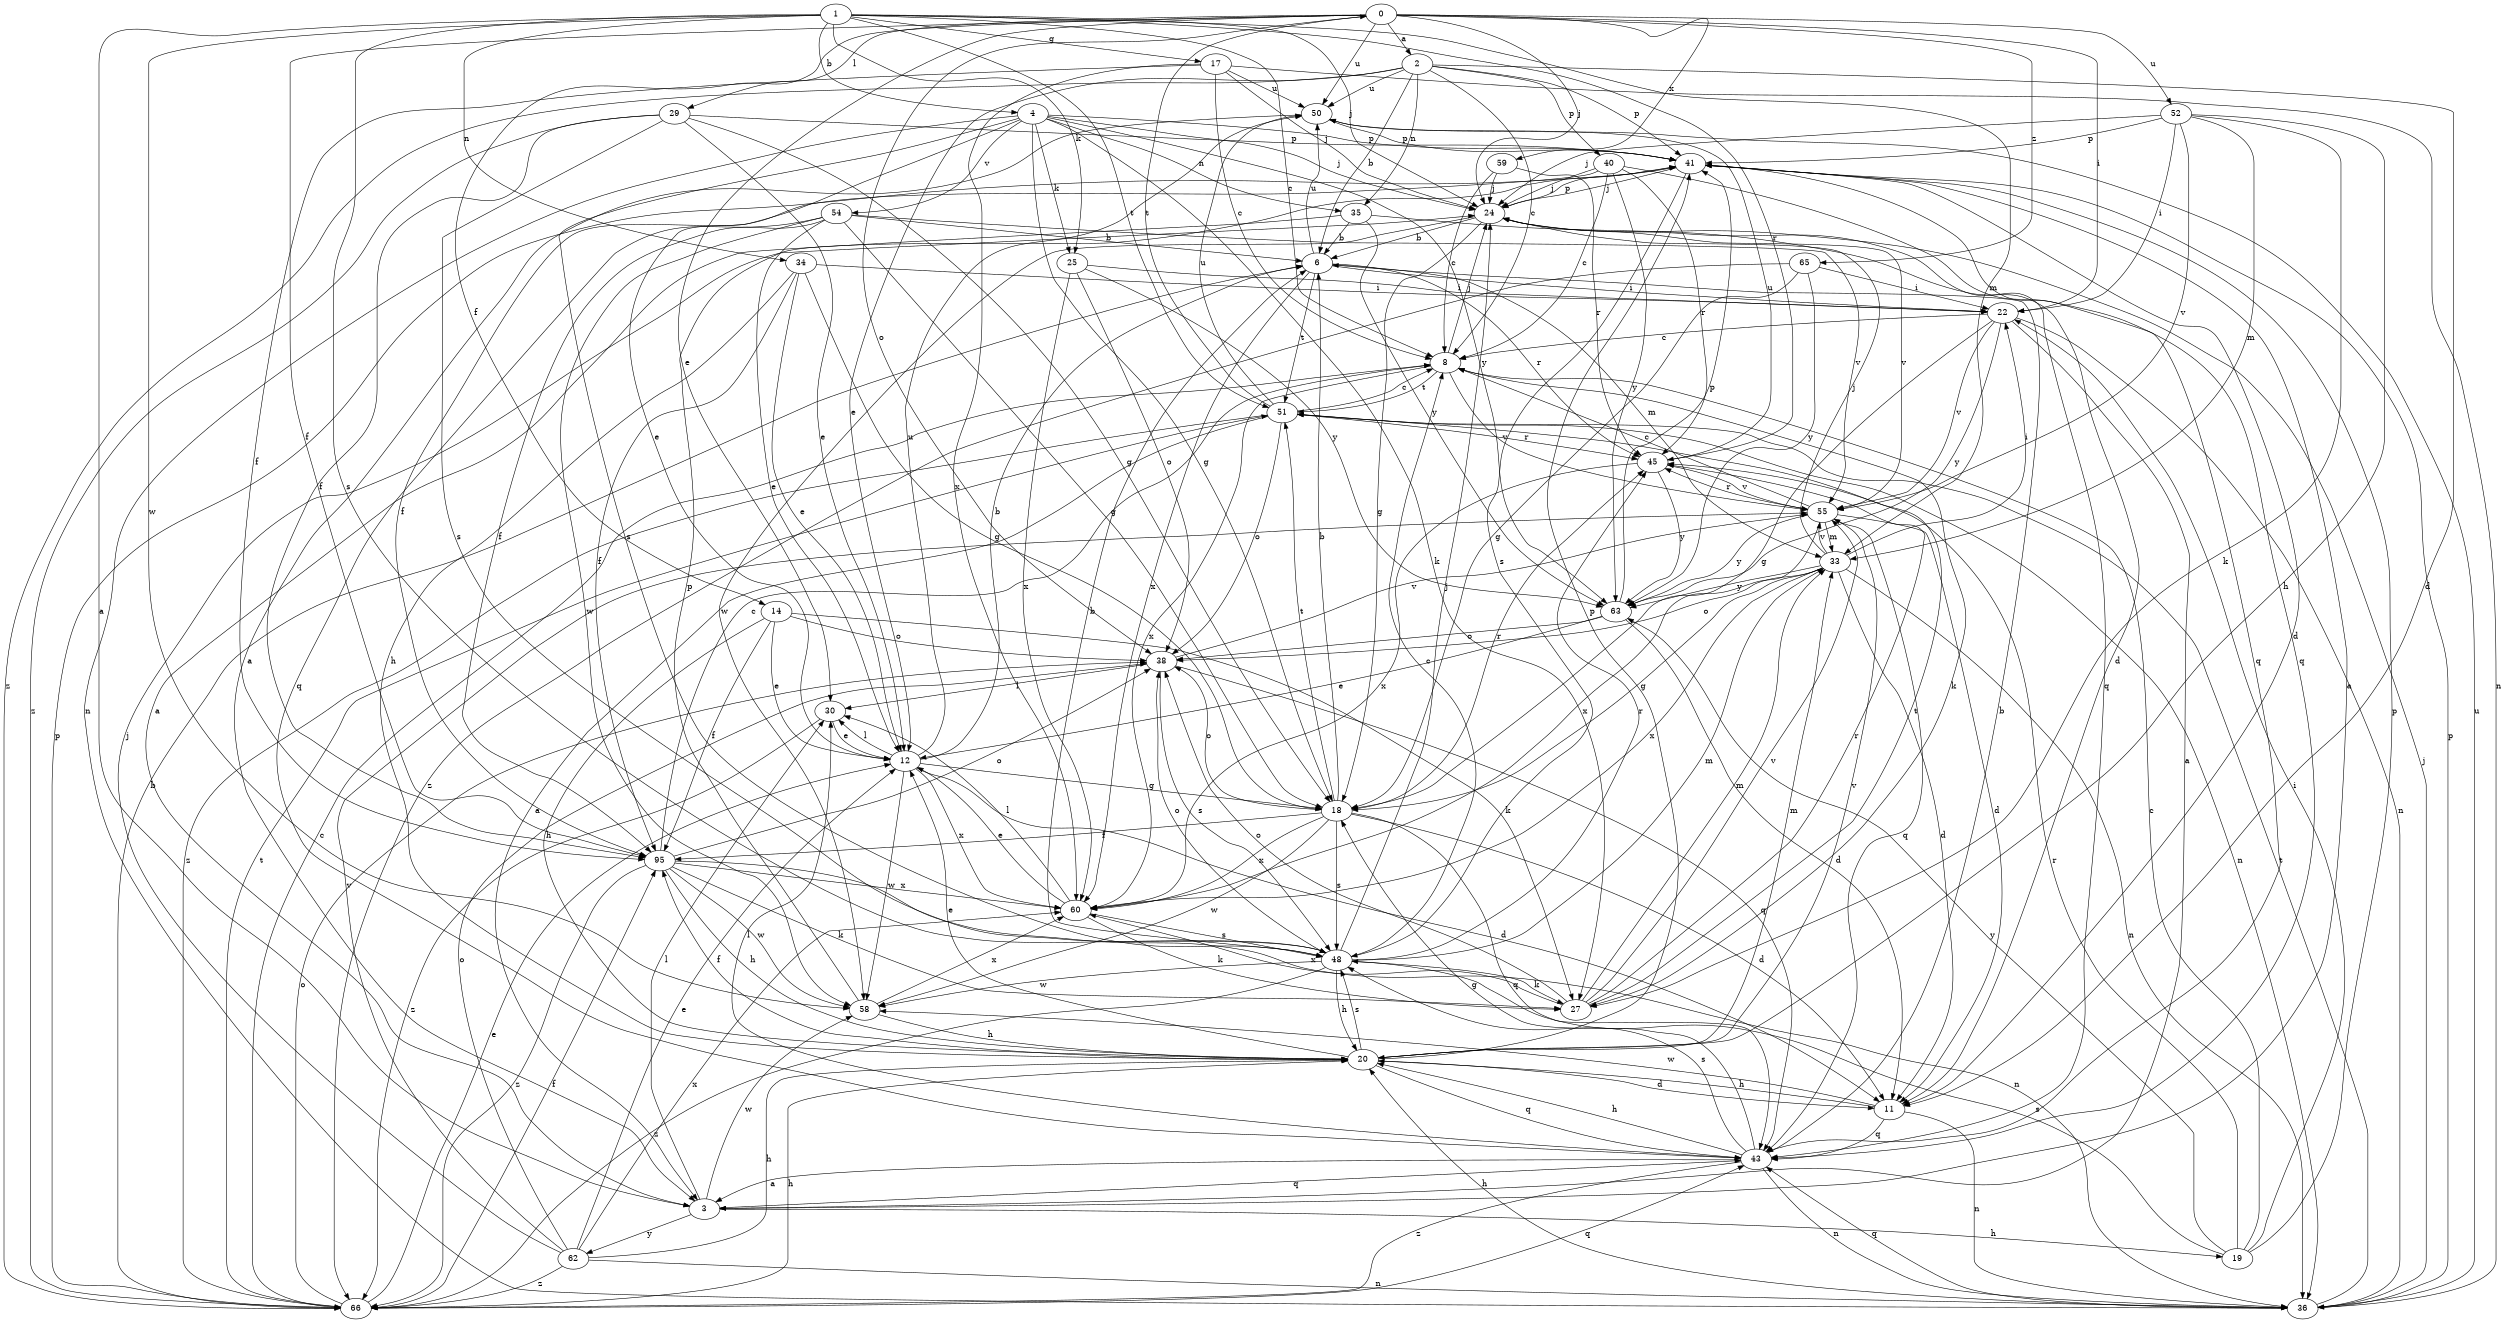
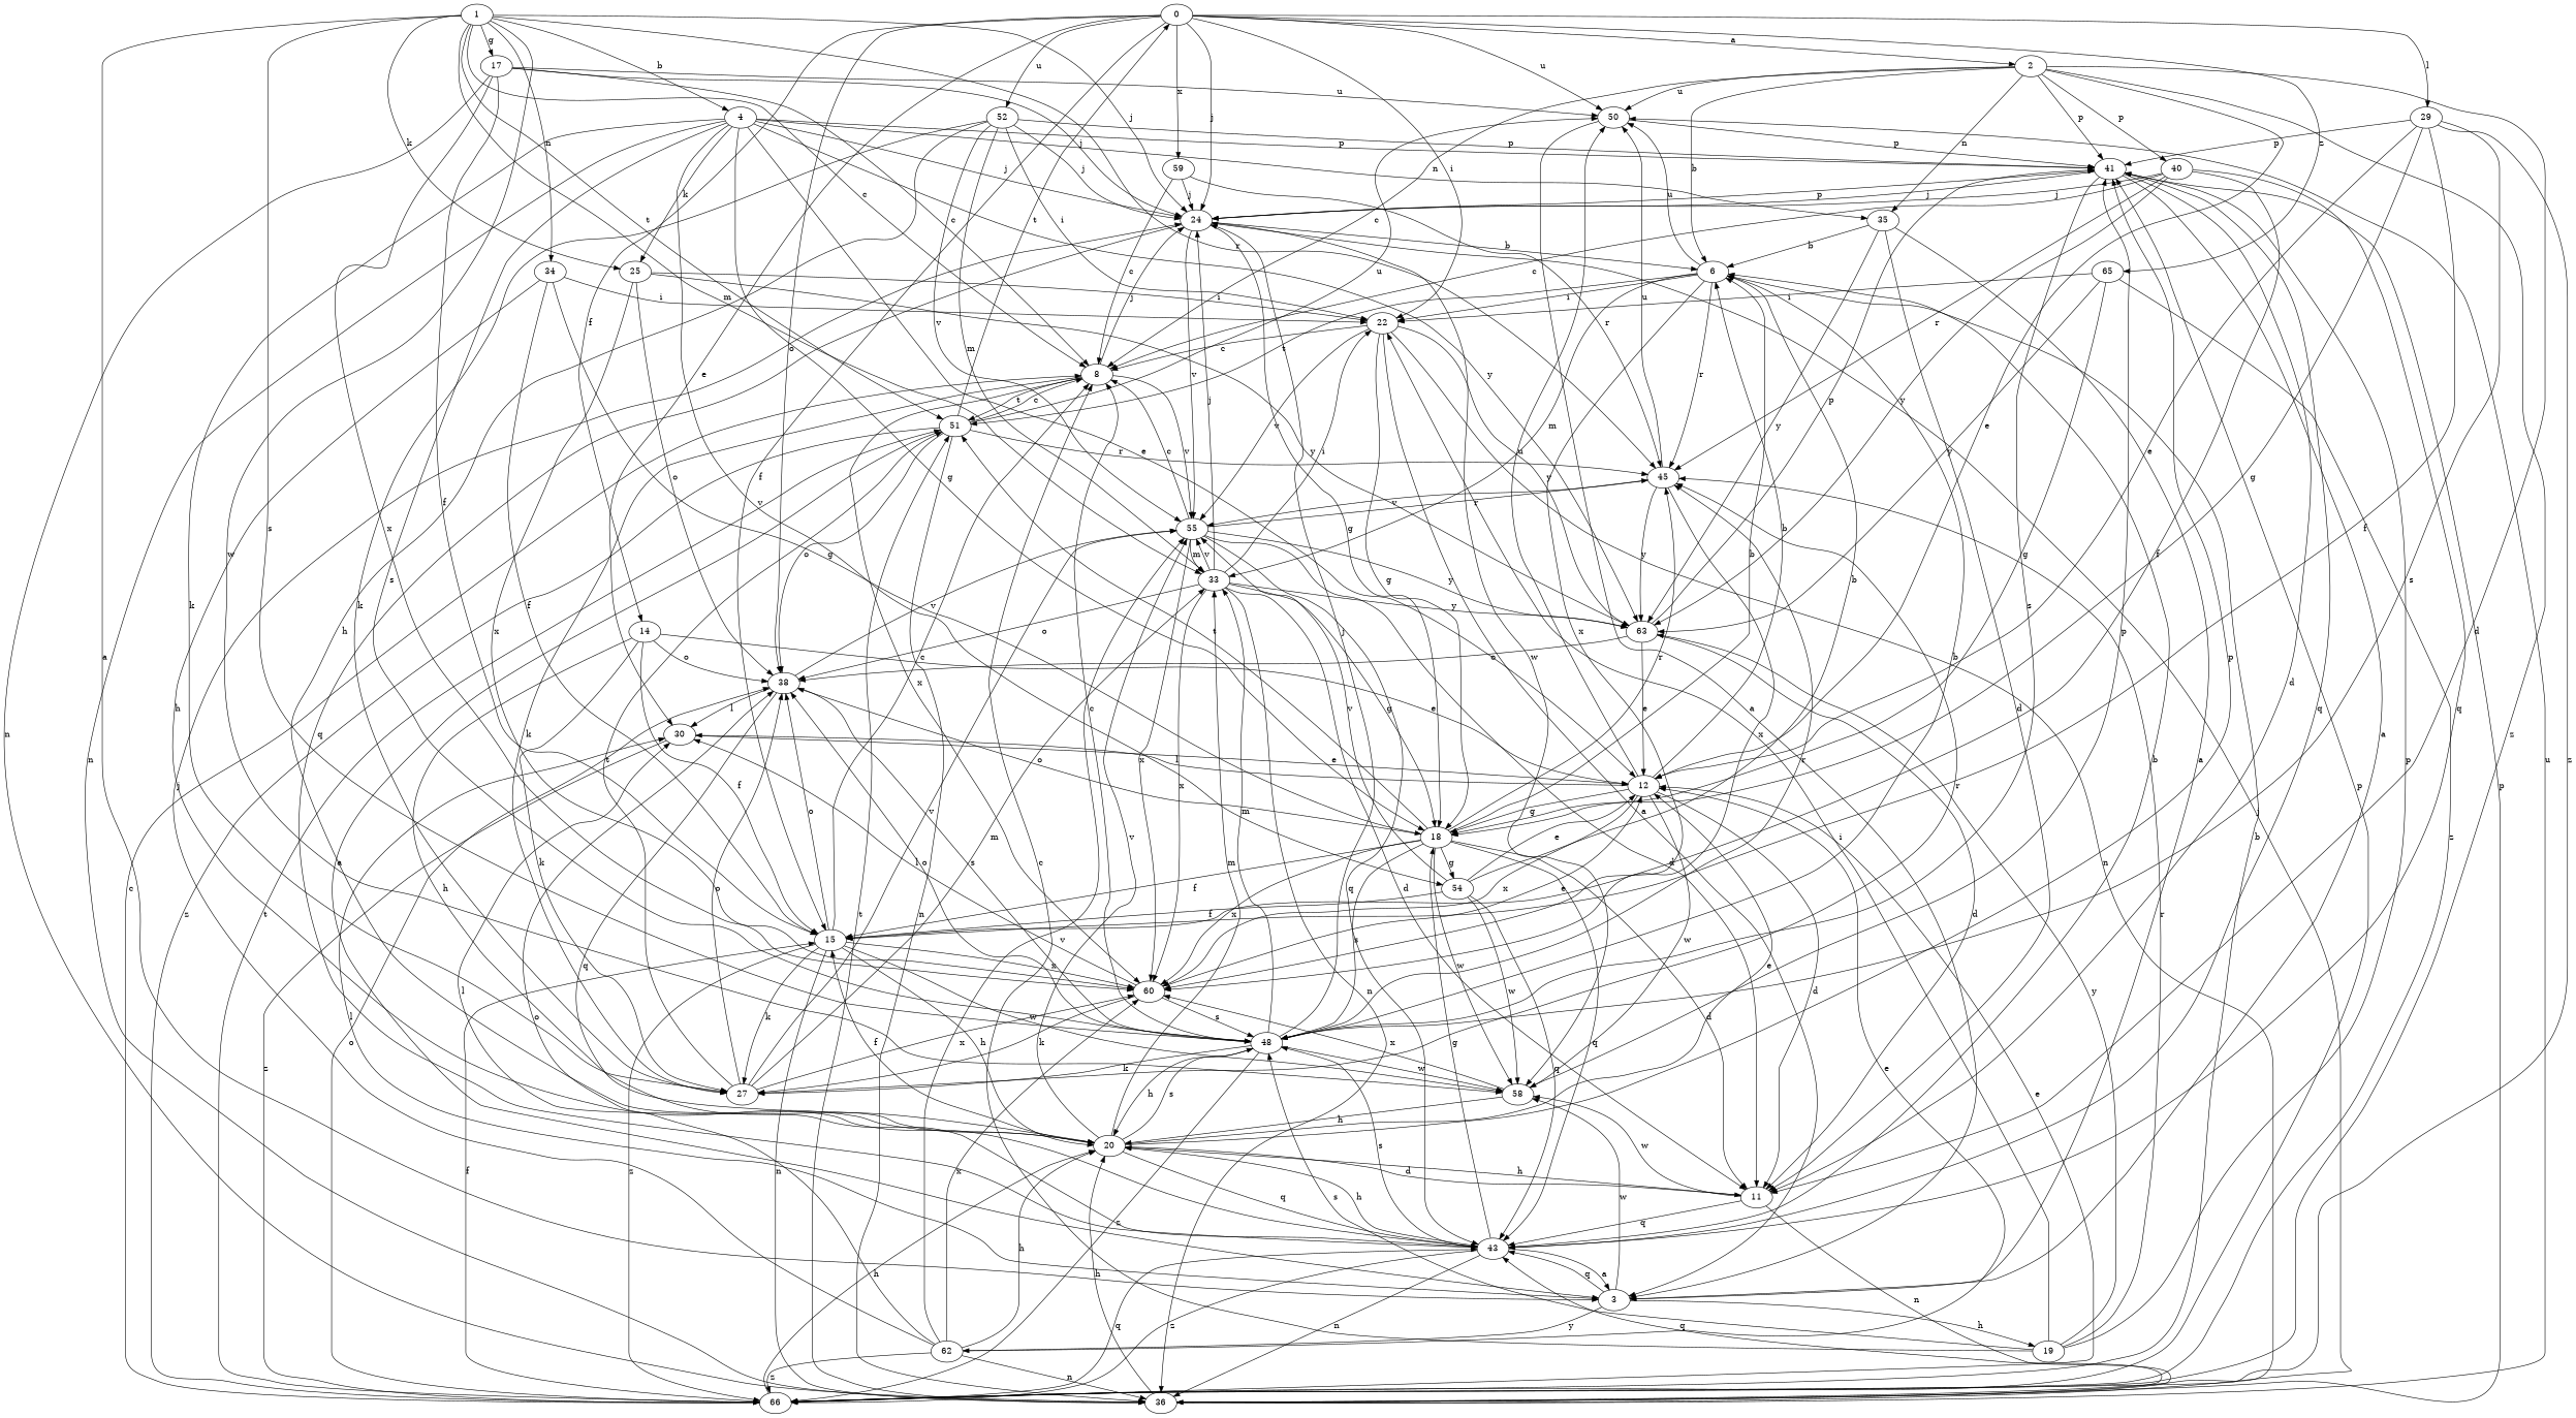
  strict digraph {
    0
    2
    14
-   15 [label=95]
+   15
    22
    24
    29
    30
    38
    52
    n11 [label=50]
    59
    65
    8
    6
    11
    12
    35
    40
    41
    66
    27
    20
    58
    36
    60
    3
    18
    63
    55
    43
    48
    51
    45
    33
    1
    4
    17
    25
    34
    19
    62
    54
    0 -> 2 [label=a]
    0 -> 14 [label=f]
    0 -> 15 [label=f]
    0 -> 22 [label=i]
    0 -> 24 [label=j]
    0 -> 29 [label=l]
    0 -> 30 [label=e]
    0 -> 38 [label=o]
    0 -> 52 [label=u]
    0 -> n11 [label=u]
    0 -> 59 [label=x]
    0 -> 65 [label=z]
    2 -> n11 [label=u]
    2 -> 8 [label=c]
    2 -> 6 [label=b]
    2 -> 11 [label=d]
    2 -> 12 [label=e]
    2 -> 35 [label=n]
    2 -> 40 [label=p]
    2 -> 41 [label=p]
    2 -> 66 [label=z]
    14 -> 15 [label=f]
    14 -> 38 [label=o]
    14 -> 12 [label=e]
    14 -> 27 [label=k]
    14 -> 20 [label=h]
    15 -> 38 [label=o]
    15 -> 8 [label=c]
    15 -> 66 [label=z]
    15 -> 27 [label=k]
    15 -> 20 [label=h]
    15 -> 58 [label=w]
    15 -> 36 [label=n]
    15 -> 60 [label=x]
    22 -> 8 [label=c]
    22 -> 36 [label=n]
    22 -> 3 [label=a]
    22 -> 18 [label=g]
    22 -> 63 [label=y]
    22 -> 55 [label=v]
    24 -> 6 [label=b]
    24 -> 41 [label=p]
    24 -> 58 [label=w]
    24 -> 18 [label=g]
    24 -> 55 [label=v]
    24 -> 43 [label=q]
    29 -> 15 [label=f]
    29 -> 12 [label=e]
    29 -> 41 [label=p]
    29 -> 66 [label=z]
    29 -> 18 [label=g]
    29 -> 48 [label=s]
    30 -> 12 [label=e]
    30 -> 66 [label=z]
    38 -> 30 [label=l]
    38 -> 55 [label=v]
    38 -> 43 [label=q]
    38 -> 48 [label=s]
    52 -> 22 [label=i]
    52 -> 24 [label=j]
    52 -> 41 [label=p]
    52 -> 27 [label=k]
    52 -> 20 [label=h]
    52 -> 55 [label=v]
    52 -> 33 [label=m]
    n11 -> 41 [label=p]
    n11 -> 3 [label=a]
    59 -> 24 [label=j]
    59 -> 8 [label=c]
    59 -> 45 [label=r]
    65 -> 22 [label=i]
    65 -> 66 [label=z]
    65 -> 18 [label=g]
    65 -> 63 [label=y]
    8 -> 24 [label=j]
    8 -> 27 [label=k]
    8 -> 60 [label=x]
    8 -> 55 [label=v]
    8 -> 51 [label=t]
    6 -> 22 [label=i]
    6 -> n11 [label=u]
    6 -> 60 [label=x]
    6 -> 51 [label=t]
    6 -> 45 [label=r]
    6 -> 33 [label=m]
    11 -> 20 [label=h]
    11 -> 58 [label=w]
    11 -> 36 [label=n]
    11 -> 43 [label=q]
    12 -> 30 [label=l]
    12 -> n11 [label=u]
    12 -> 6 [label=b]
    12 -> 11 [label=d]
    12 -> 58 [label=w]
    12 -> 60 [label=x]
    12 -> 18 [label=g]
    35 -> 6 [label=b]
    35 -> 11 [label=d]
    35 -> 3 [label=a]
    35 -> 63 [label=y]
    40 -> 15 [label=f]
    40 -> 24 [label=j]
    40 -> 8 [label=c]
    40 -> 63 [label=y]
    40 -> 43 [label=q]
    40 -> 45 [label=r]
    41 -> 24 [label=j]
    41 -> 11 [label=d]
    41 -> 3 [label=a]
    41 -> 43 [label=q]
    41 -> 48 [label=s]
    66 -> 15 [label=f]
    66 -> 38 [label=o]
    66 -> 8 [label=c]
    66 -> 6 [label=b]
    66 -> 12 [label=e]
    66 -> 41 [label=p]
    66 -> 20 [label=h]
    66 -> 43 [label=q]
    66 -> 51 [label=t]
    27 -> 38 [label=o]
    27 -> 60 [label=x]
    27 -> 55 [label=v]
    27 -> 51 [label=t]
    27 -> 45 [label=r]
    27 -> 33 [label=m]
    20 -> 15 [label=f]
    20 -> 11 [label=d]
    20 -> 12 [label=e]
    20 -> 41 [label=p]
    20 -> 55 [label=v]
    20 -> 43 [label=q]
    20 -> 48 [label=s]
    20 -> 33 [label=m]
    58 -> 41 [label=p]
    58 -> 20 [label=h]
    58 -> 60 [label=x]
    36 -> 24 [label=j]
    36 -> n11 [label=u]
    36 -> 41 [label=p]
    36 -> 20 [label=h]
    36 -> 43 [label=q]
    36 -> 51 [label=t]
    60 -> 30 [label=l]
    60 -> 12 [label=e]
    60 -> 27 [label=k]
    60 -> 48 [label=s]
    3 -> 30 [label=l]
    3 -> 58 [label=w]
    3 -> 43 [label=q]
    3 -> 19 [label=h]
    3 -> 62 [label=y]
    18 -> 15 [label=f]
    18 -> 38 [label=o]
    18 -> 6 [label=b]
    18 -> 11 [label=d]
    18 -> 58 [label=w]
    18 -> 60 [label=x]
    18 -> 43 [label=q]
    18 -> 48 [label=s]
    18 -> 51 [label=t]
    18 -> 45 [label=r]
    63 -> 38 [label=o]
    63 -> 11 [label=d]
    63 -> 12 [label=e]
    63 -> 41 [label=p]
    55 -> 8 [label=c]
    55 -> 11 [label=d]
    55 -> 60 [label=x]
    55 -> 63 [label=y]
    55 -> 43 [label=q]
    55 -> 45 [label=r]
    55 -> 33 [label=m]
    43 -> 30 [label=l]
    43 -> 6 [label=b]
    43 -> 66 [label=z]
    43 -> 20 [label=h]
    43 -> 36 [label=n]
    43 -> 3 [label=a]
    43 -> 18 [label=g]
    43 -> 48 [label=s]
    48 -> 24 [label=j]
    48 -> 38 [label=o]
    48 -> 8 [label=c]
    48 -> 6 [label=b]
    48 -> 66 [label=z]
    48 -> 27 [label=k]
    48 -> 20 [label=h]
    48 -> 58 [label=w]
    48 -> 45 [label=r]
    48 -> 33 [label=m]
    51 -> 0 [label=t]
    51 -> 38 [label=o]
    51 -> n11 [label=u]
    51 -> 8 [label=c]
    51 -> 66 [label=z]
    51 -> 36 [label=n]
    51 -> 3 [label=a]
    51 -> 45 [label=r]
    45 -> n11 [label=u]
    45 -> 60 [label=x]
    45 -> 63 [label=y]
    45 -> 55 [label=v]
    33 -> 22 [label=i]
    33 -> 24 [label=j]
    33 -> 38 [label=o]
    33 -> 11 [label=d]
    33 -> 36 [label=n]
    33 -> 60 [label=x]
    33 -> 18 [label=g]
    33 -> 63 [label=y]
    33 -> 55 [label=v]
    1 -> 24 [label=j]
    1 -> 8 [label=c]
    1 -> 58 [label=w]
    1 -> 3 [label=a]
    1 -> 48 [label=s]
    1 -> 51 [label=t]
    1 -> 45 [label=r]
    1 -> 33 [label=m]
    1 -> 4 [label=b]
    1 -> 17 [label=g]
    1 -> 25 [label=k]
    1 -> 34 [label=n]
    4 -> 24 [label=j]
    4 -> 12 [label=e]
    4 -> 35 [label=n]
    4 -> 41 [label=p]
    4 -> 27 [label=k]
    4 -> 36 [label=n]
    4 -> 18 [label=g]
    4 -> 63 [label=y]
    4 -> 48 [label=s]
    4 -> 25 [label=k]
    4 -> 54 [label=v]
    17 -> 15 [label=f]
    17 -> 24 [label=j]
    17 -> n11 [label=u]
    17 -> 8 [label=c]
    17 -> 36 [label=n]
    17 -> 60 [label=x]
    25 -> 22 [label=i]
    25 -> 38 [label=o]
    25 -> 60 [label=x]
    25 -> 63 [label=y]
    34 -> 15 [label=f]
    34 -> 22 [label=i]
-   34 -> 12 [label=e]
    34 -> 20 [label=h]
    34 -> 18 [label=g]
    19 -> 22 [label=i]
    19 -> 8 [label=c]
    19 -> 41 [label=p]
    19 -> 63 [label=y]
    19 -> 48 [label=s]
    19 -> 45 [label=r]
    62 -> 24 [label=j]
    62 -> 38 [label=o]
    62 -> 12 [label=e]
    62 -> 66 [label=z]
    62 -> 20 [label=h]
    62 -> 36 [label=n]
    62 -> 60 [label=x]
    62 -> 55 [label=v]
    54 -> 15 [label=f]
    54 -> 6 [label=b]
    54 -> 12 [label=e]
    54 -> 58 [label=w]
-   54 -> 18 [label=g]
+   18 -> 54 [label=g]
    54 -> 55 [label=v]
    54 -> 43 [label=q]
  }
